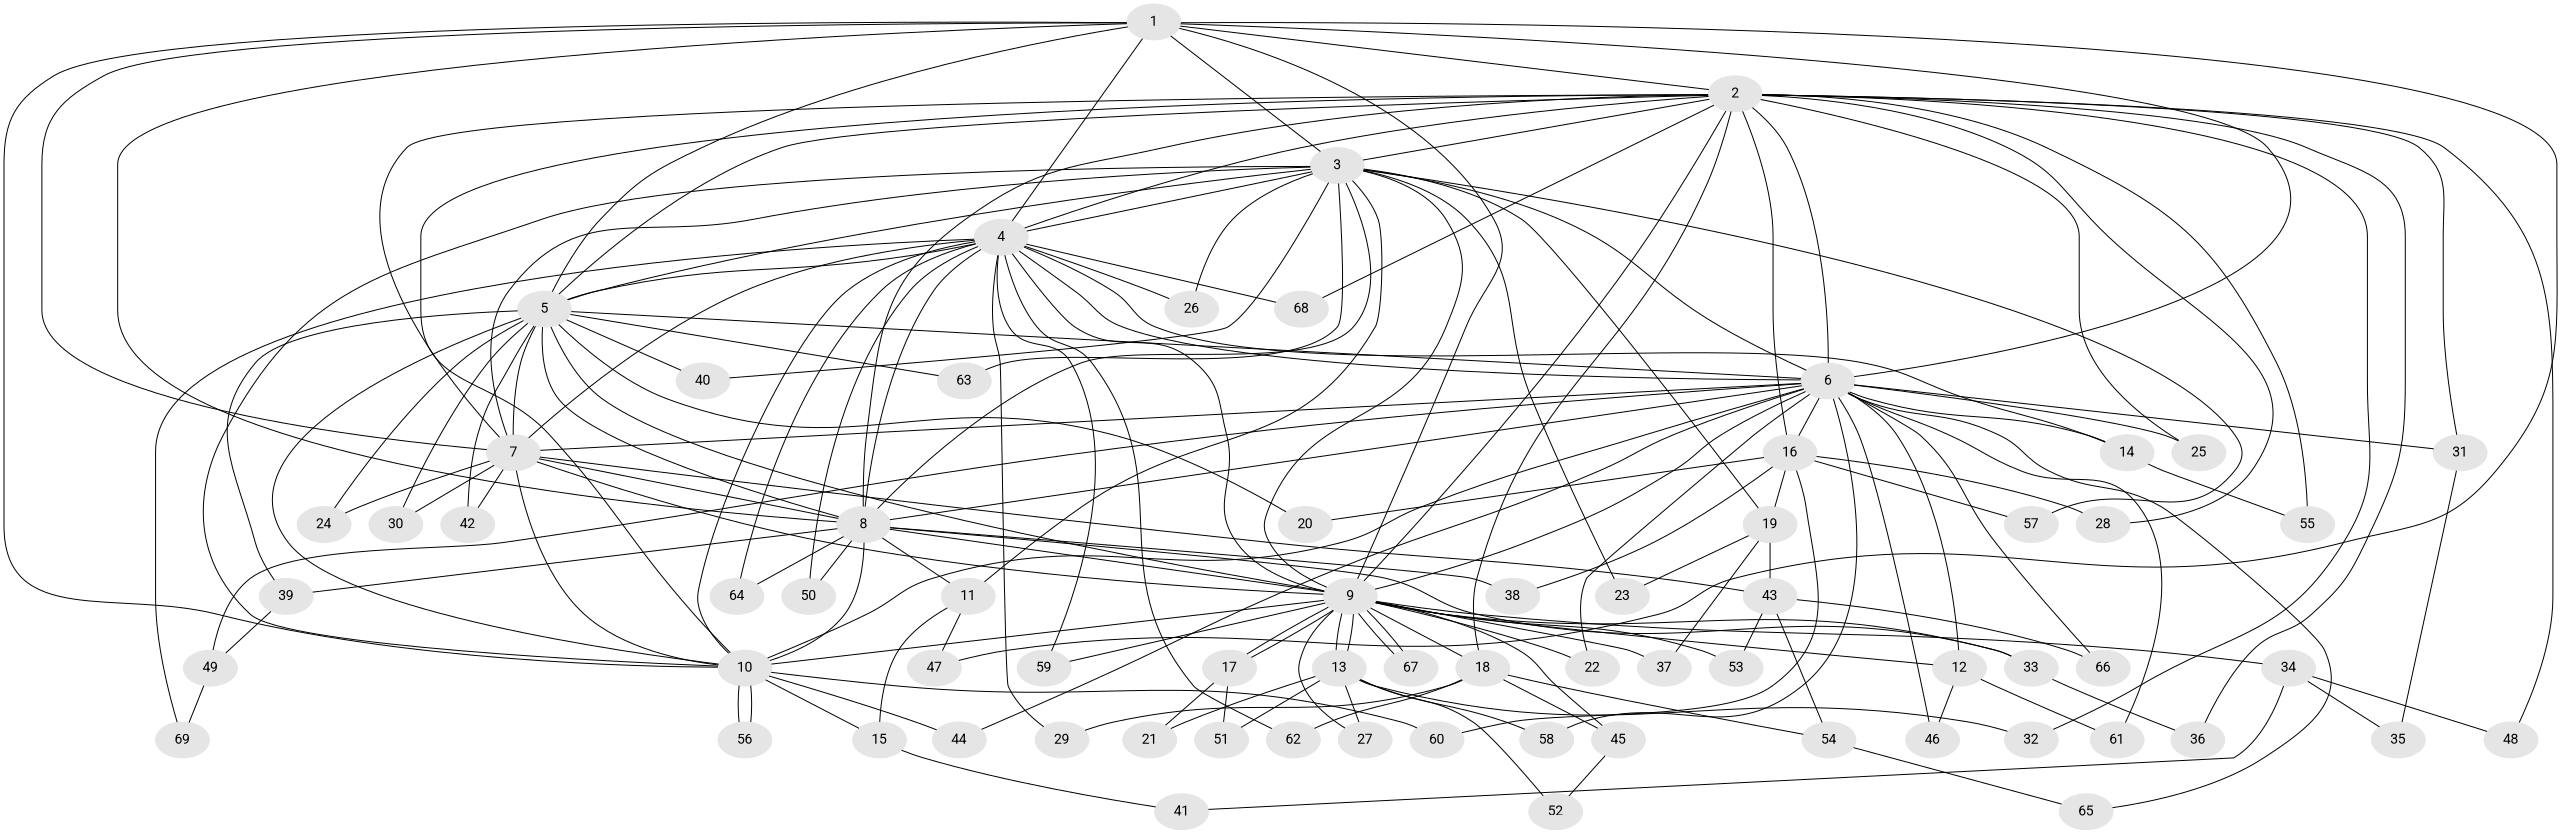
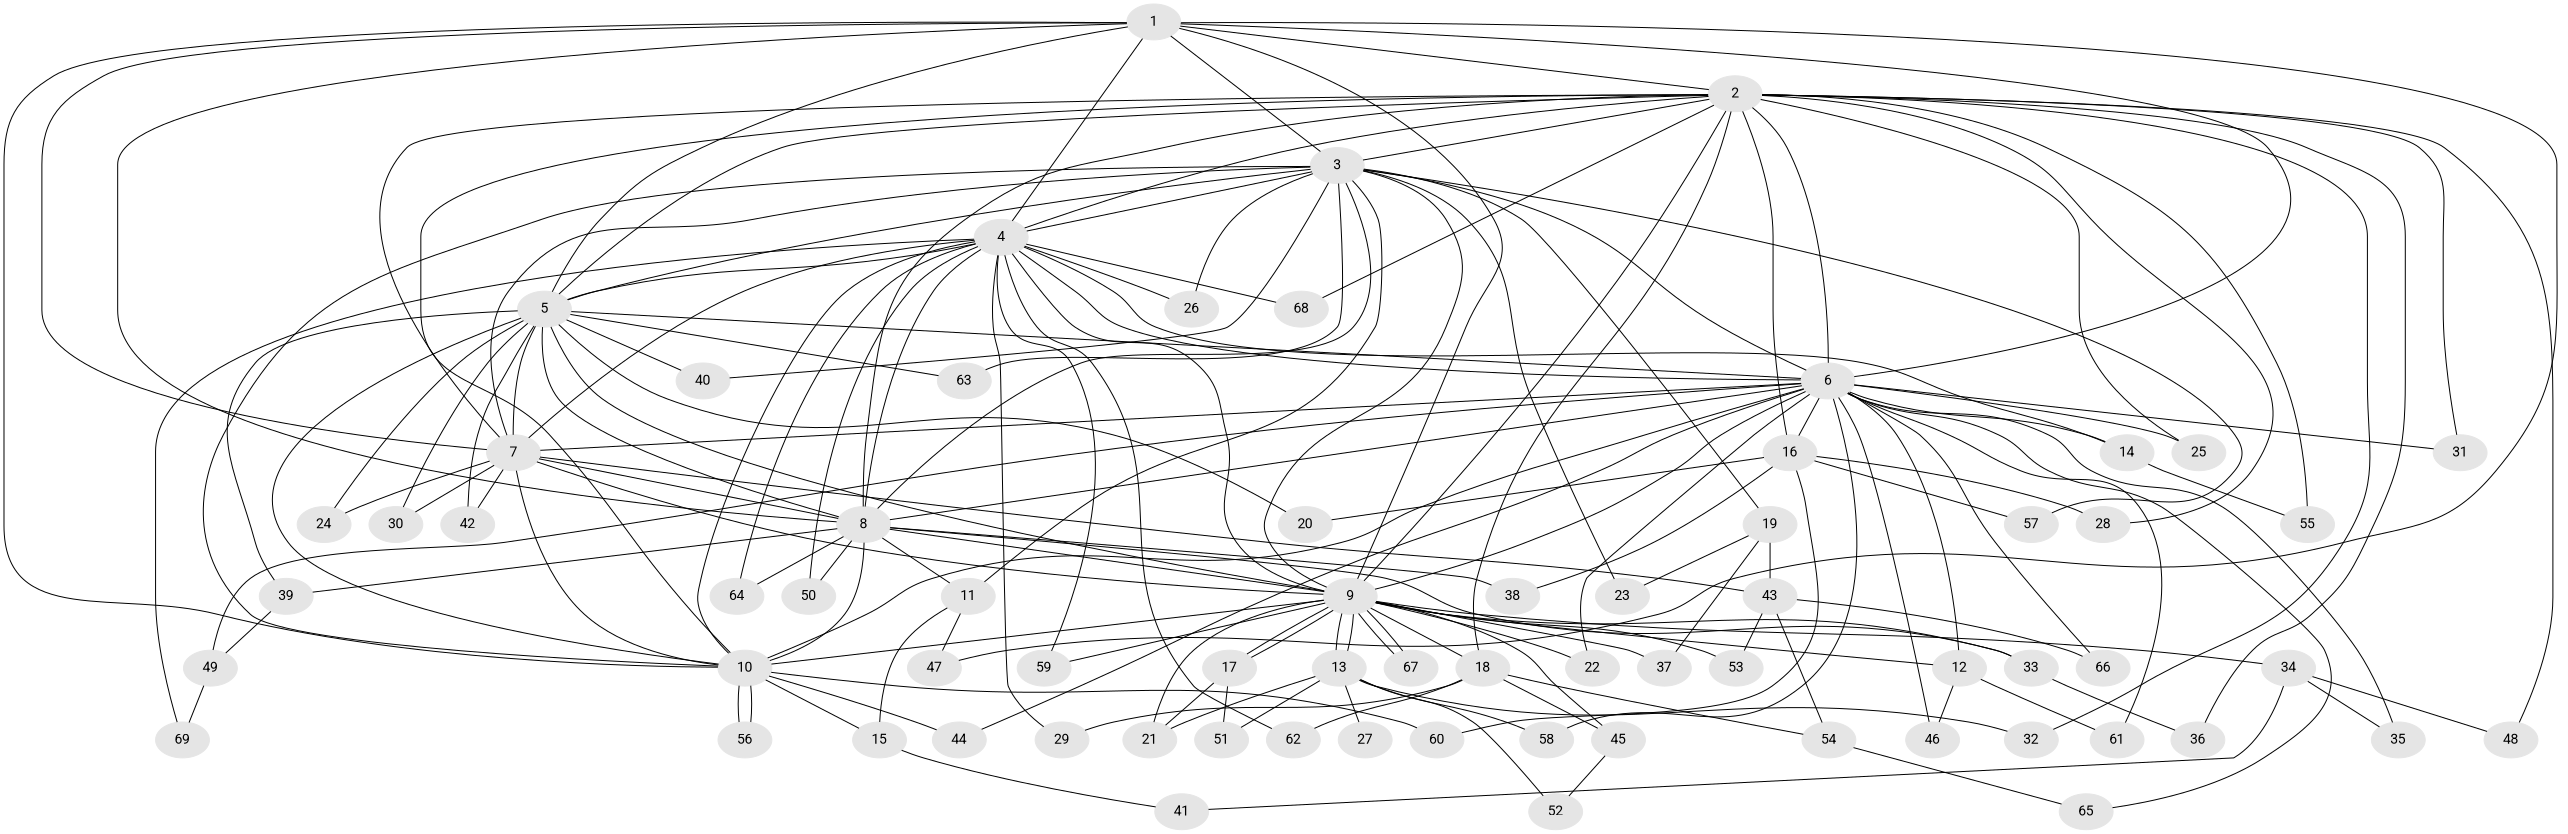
  graph {
    fontname=Roboto
    node [color=gray90 fontname=Roboto style=filled]
    edge [fontname=Roboto]
    1
    2
    3
    4
    5
    6
    7
    8
    9
    10
    47
    16
    18
    25
    28
    31
    32
    36
    48
    55
    68
    11
    19
    23
    26
    40
    57
    63
    14
    29
    50
    59
    62
    64
    69
    20
    24
    30
    39
    42
    12
    22
    44
    46
    49
    58
    61
    65
    66
    43
    33
    38
    34
    13
    17
    27
    37
    45
    53
    67
    15
    56
    60
    54
    35
    41
    21
    51
    52
    1 -- 2
    1 -- 3
    1 -- 4
    1 -- 5
    1 -- 6
    1 -- 7
    1 -- 8
    1 -- 9
    1 -- 10
    1 -- 47
    2 -- 3
    2 -- 4
    2 -- 5
    2 -- 6
    2 -- 7
    2 -- 8
    2 -- 9
    2 -- 10
    2 -- 16
    2 -- 18
    2 -- 25
    2 -- 28
    2 -- 31
    2 -- 32
    2 -- 36
    2 -- 48
    2 -- 55
    2 -- 68
    3 -- 4
    3 -- 5
    3 -- 6
    3 -- 7
    3 -- 8
    3 -- 9
    3 -- 10
    3 -- 11
    3 -- 19
    3 -- 23
    3 -- 26
    3 -- 40
    3 -- 57
    3 -- 63
    4 -- 5
    4 -- 6
    4 -- 7
    4 -- 8
    4 -- 9
    4 -- 10
    4 -- 68
    4 -- 26
    4 -- 14
    4 -- 29
    4 -- 50
    4 -- 59
    4 -- 62
    4 -- 64
    4 -- 69
    5 -- 6
    5 -- 7
    5 -- 8
    5 -- 9
    5 -- 10
    5 -- 40
    5 -- 63
    5 -- 20
    5 -- 24
    5 -- 30
    5 -- 39
    5 -- 42
    6 -- 7
    6 -- 8
    6 -- 9
    6 -- 10
    6 -- 16
    6 -- 25
    6 -- 31
    6 -- 14
    6 -- 12
    6 -- 22
    6 -- 44
    6 -- 46
    6 -- 49
    6 -- 58
    6 -- 61
    6 -- 65
    6 -- 66
    7 -- 8
    7 -- 9
    7 -- 10
    7 -- 24
    7 -- 30
    7 -- 42
    7 -- 43
    8 -- 9
    8 -- 10
    8 -- 11
    8 -- 50
    8 -- 64
    8 -- 39
    8 -- 33
    8 -- 38
    9 -- 10
    9 -- 18
    9 -- 59
    9 -- 12
    9 -- 22
    9 -- 33
    9 -- 34
    9 -- 13
    9 -- 13
    9 -- 17
    9 -- 17
-   9 -- 27
+   9 -- 21
    9 -- 37
    9 -- 45
    9 -- 53
    9 -- 67
    9 -- 67
    10 -- 44
    10 -- 15
    10 -- 56
    10 -- 56
    10 -- 60
    16 -- 28
-   16 -- 19
    16 -- 57
    16 -- 20
    16 -- 38
    16 -- 60
    18 -- 29
    18 -- 62
    18 -- 45
    18 -- 54
-   31 -- 35
+   6 -- 35
    11 -- 47
    11 -- 15
    19 -- 23
    19 -- 43
    19 -- 37
    14 -- 55
    39 -- 49
    12 -- 46
    12 -- 61
    49 -- 69
    43 -- 66
    43 -- 53
    43 -- 54
    33 -- 36
    34 -- 48
    34 -- 35
    34 -- 41
    13 -- 32
    13 -- 58
    13 -- 27
    13 -- 21
    13 -- 51
    13 -- 52
    17 -- 21
    17 -- 51
    45 -- 52
    15 -- 41
    54 -- 65
  }
